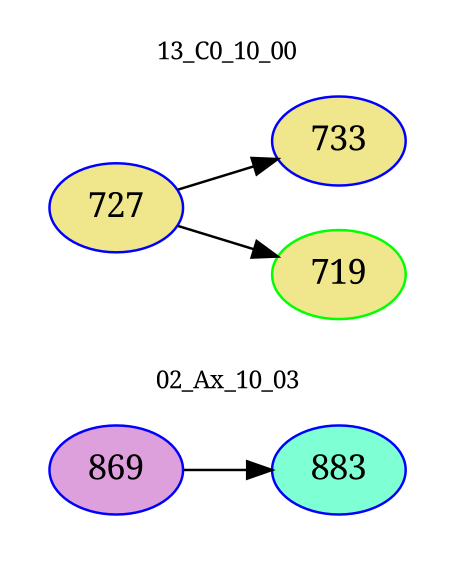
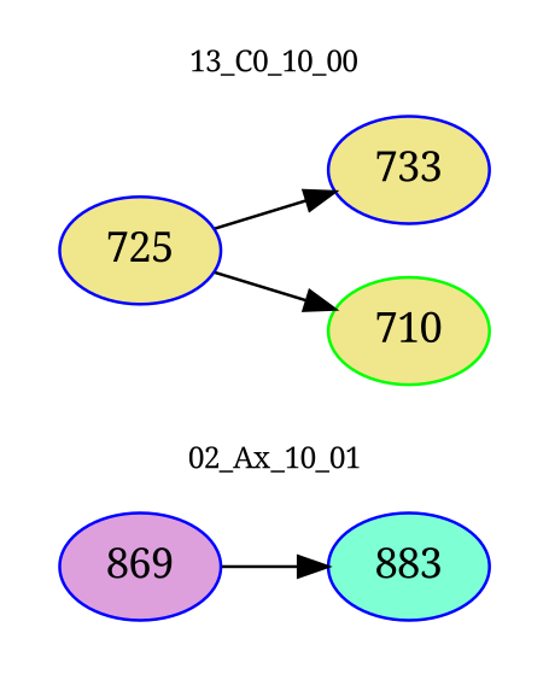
  digraph {
    fontname="Noto Serif"
    rankdir=LR
    node [color=blue fillcolor=khaki fontname="Noto Serif" style=filled]
    edge [color=black fontname="Noto Serif"]
    n1 [fillcolor=plum label=869]
    n2 [fillcolor=aquamarine label=883]
-   n3 [label=727]
-   n4 [color=green label=719]
+   n3 [label=725]
+   n4 [color=green label=710]
    n5 [label=733]
    subgraph cluster_1 {
      color=white
      fontsize=10
-     label="02_Ax_10_03"
+     label="02_Ax_10_01"
      n1
      n2
    }
    subgraph cluster_2 {
      color=white
      fontsize=10
      label="13_C0_10_00"
      n3
      n4
      n5
    }
    n1 -> n2
    n3 -> n4
    n3 -> n5
  }
